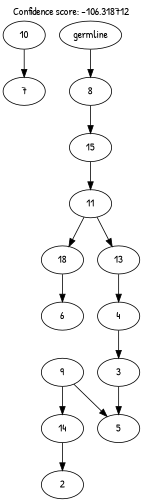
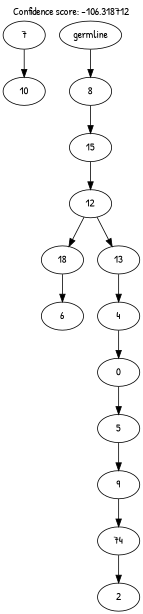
  digraph {
    fontname="Patrick Hand"
    label="Confidence score: -106.318712"
    labelloc=t
    node [fontname="Patrick Hand"]
    edge [fontname="Patrick Hand"]
    n1 [label=10]
    n2 [label=7]
    n3 [label=18]
    n4 [label=6]
-   n5 [label=14]
+   n5 [label=74]
    n6 [label=2]
    n7 [label=9]
    n8 [label=5]
-   n9 [label=3]
+   n9 [label=0]
    n10 [label=4]
    n11 [label=13]
-   n12 [label=11]
+   n12 [label=12]
    n13 [label=15]
    n14 [label=8]
    n15 [label=germline]
-   n1 -> n2
+   n2 -> n1
    n3 -> n4
    n5 -> n6
    n7 -> n5
-   n7 -> n8
+   n8 -> n7
    n9 -> n8
    n10 -> n9
    n11 -> n10
    n12 -> n3
    n12 -> n11
    n13 -> n12
    n14 -> n13
    n15 -> n14
  }
